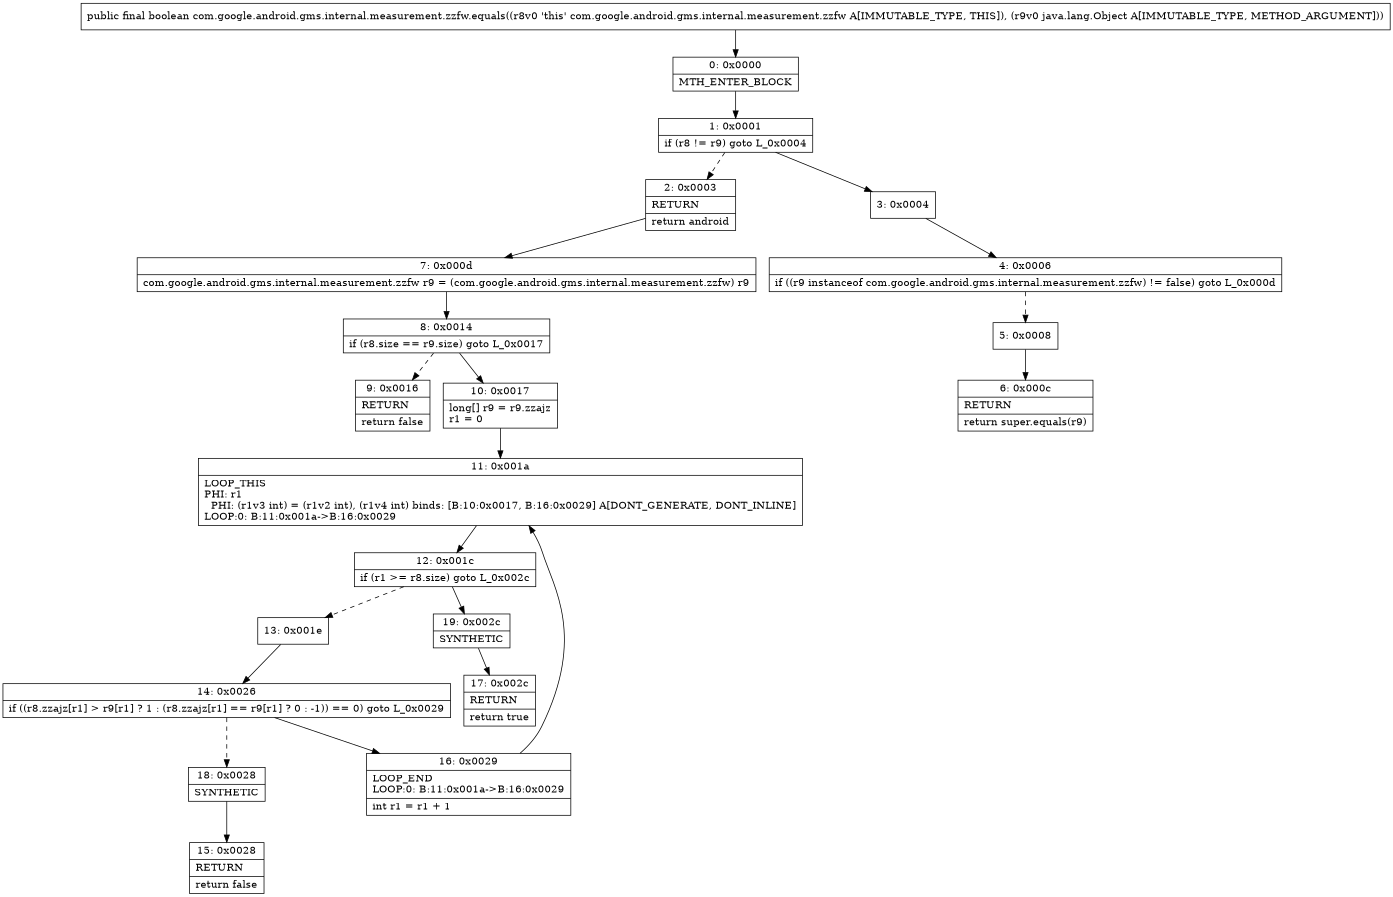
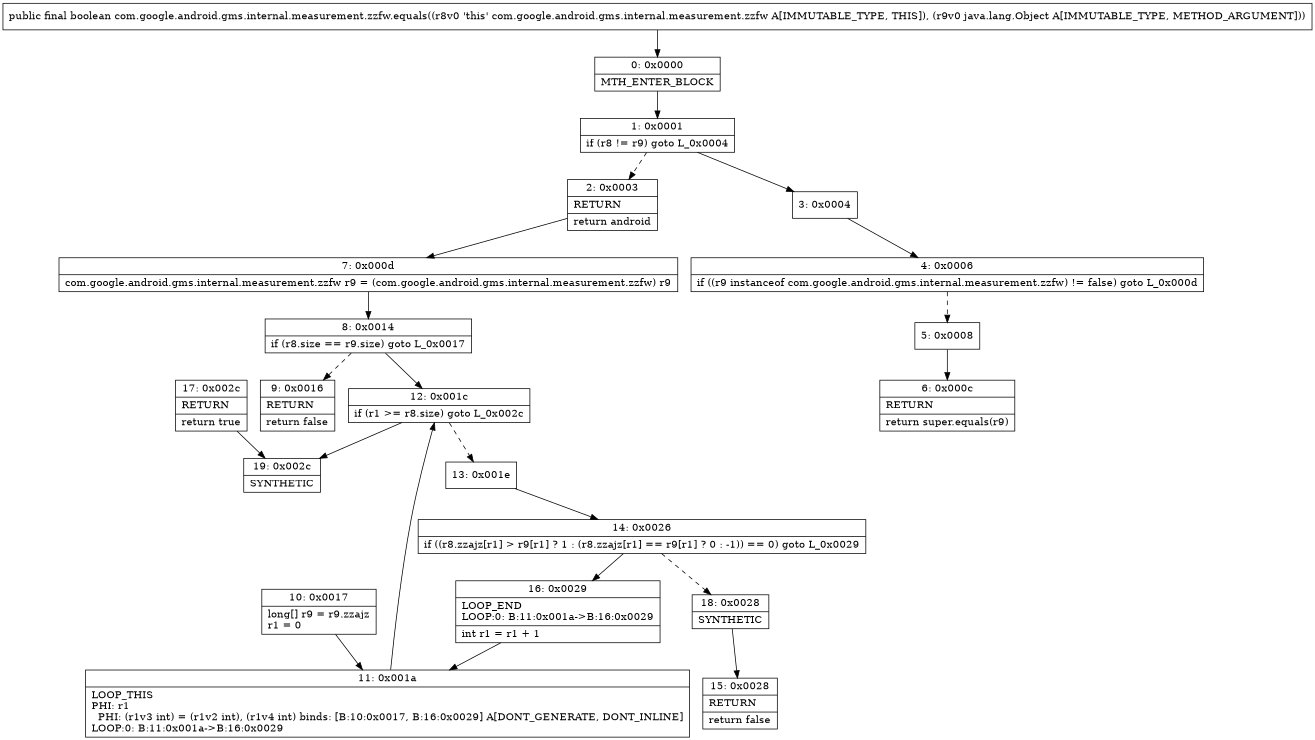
  digraph {
    node [shape=record]
    n1 [label="{0\:\ 0x0000|MTH_ENTER_BLOCK\l}"]
    n2 [label="{1\:\ 0x0001|if (r8 != r9) goto L_0x0004\l}"]
    n3 [label="{2\:\ 0x0003|RETURN\l|return android\l}"]
    n4 [label="{3\:\ 0x0004}"]
    n5 [label="{7\:\ 0x000d|com.google.android.gms.internal.measurement.zzfw r9 = (com.google.android.gms.internal.measurement.zzfw) r9\l}"]
    n6 [label="{4\:\ 0x0006|if ((r9 instanceof com.google.android.gms.internal.measurement.zzfw) != false) goto L_0x000d\l}"]
    n7 [label="{5\:\ 0x0008}"]
    n8 [label="{6\:\ 0x000c|RETURN\l|return super.equals(r9)\l}"]
    n9 [label="{8\:\ 0x0014|if (r8.size == r9.size) goto L_0x0017\l}"]
    n10 [label="{9\:\ 0x0016|RETURN\l|return false\l}"]
    n11 [label="{10\:\ 0x0017|long[] r9 = r9.zzajz\lr1 = 0\l}"]
    n12 [label="{11\:\ 0x001a|LOOP_THIS\lPHI: r1 \l  PHI: (r1v3 int) = (r1v2 int), (r1v4 int) binds: [B:10:0x0017, B:16:0x0029] A[DONT_GENERATE, DONT_INLINE]\lLOOP:0: B:11:0x001a\-\>B:16:0x0029\l}"]
    n13 [label="{12\:\ 0x001c|if (r1 \>= r8.size) goto L_0x002c\l}"]
    n14 [label="{13\:\ 0x001e}"]
    n15 [label="{19\:\ 0x002c|SYNTHETIC\l}"]
    n16 [label="{14\:\ 0x0026|if ((r8.zzajz[r1] \> r9[r1] ? 1 : (r8.zzajz[r1] == r9[r1] ? 0 : \-1)) == 0) goto L_0x0029\l}"]
    n17 [label="{17\:\ 0x002c|RETURN\l|return true\l}"]
    n18 [label="{16\:\ 0x0029|LOOP_END\lLOOP:0: B:11:0x001a\-\>B:16:0x0029\l|int r1 = r1 + 1\l}"]
    n19 [label="{18\:\ 0x0028|SYNTHETIC\l}"]
    n20 [label="{15\:\ 0x0028|RETURN\l|return false\l}"]
    n21 [label="{public final boolean com.google.android.gms.internal.measurement.zzfw.equals((r8v0 'this' com.google.android.gms.internal.measurement.zzfw A[IMMUTABLE_TYPE, THIS]), (r9v0 java.lang.Object A[IMMUTABLE_TYPE, METHOD_ARGUMENT])) }"]
    n1 -> n2
    n2 -> n3 [style=dashed]
    n2 -> n4
    n3 -> n5
    n4 -> n6
    n5 -> n9
    n6 -> n7 [style=dashed]
    n7 -> n8
    n9 -> n10 [style=dashed]
-   n9 -> n11
+   n9 -> n13
    n11 -> n12
    n12 -> n13
    n13 -> n14 [style=dashed]
    n13 -> n15
    n14 -> n16
-   n15 -> n17
+   n17 -> n15
    n16 -> n18
    n16 -> n19 [style=dashed]
    n18 -> n12
    n19 -> n20
    n21 -> n1
  }
